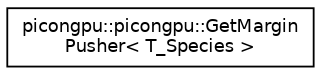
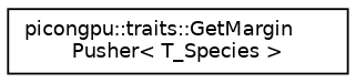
  digraph {
    rankdir=TB
-   n1 [color=black fillcolor=white fontname=Helvetica fontsize=10 height=0.2 label="picongpu::picongpu::GetMargin\lPusher\< T_Species \>" shape=record style=filled width=0.4]
+   n1 [color=black fillcolor=white fontname=Helvetica fontsize=10 height=0.2 label="picongpu::traits::GetMargin\lPusher\< T_Species \>" shape=record style=filled width=0.4]
  }
